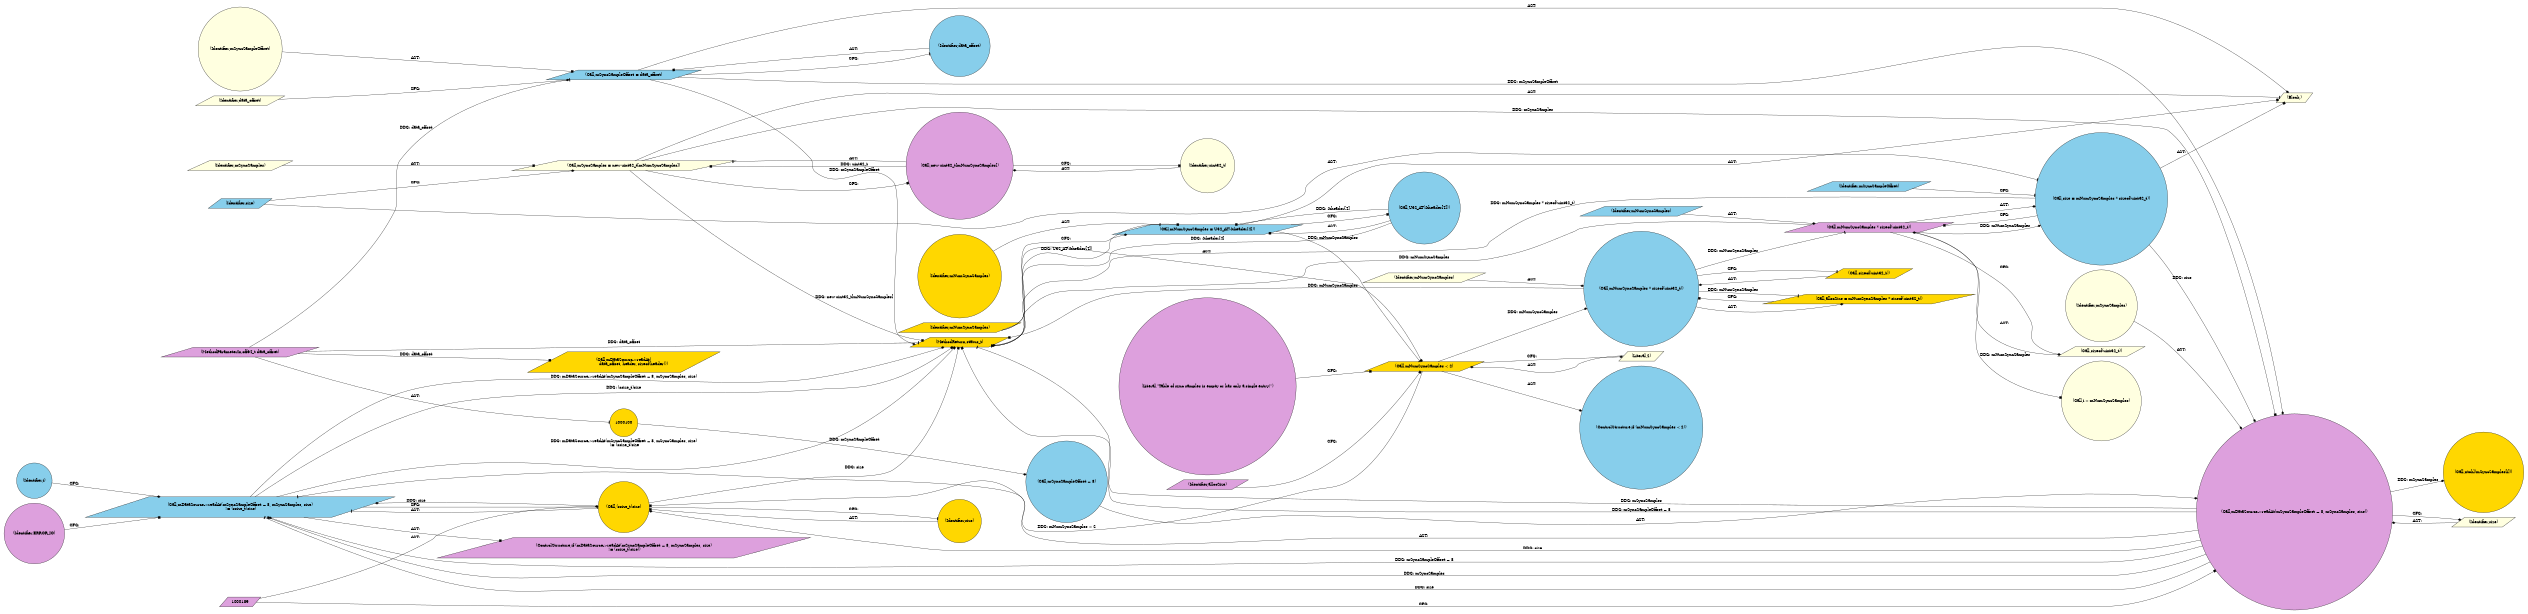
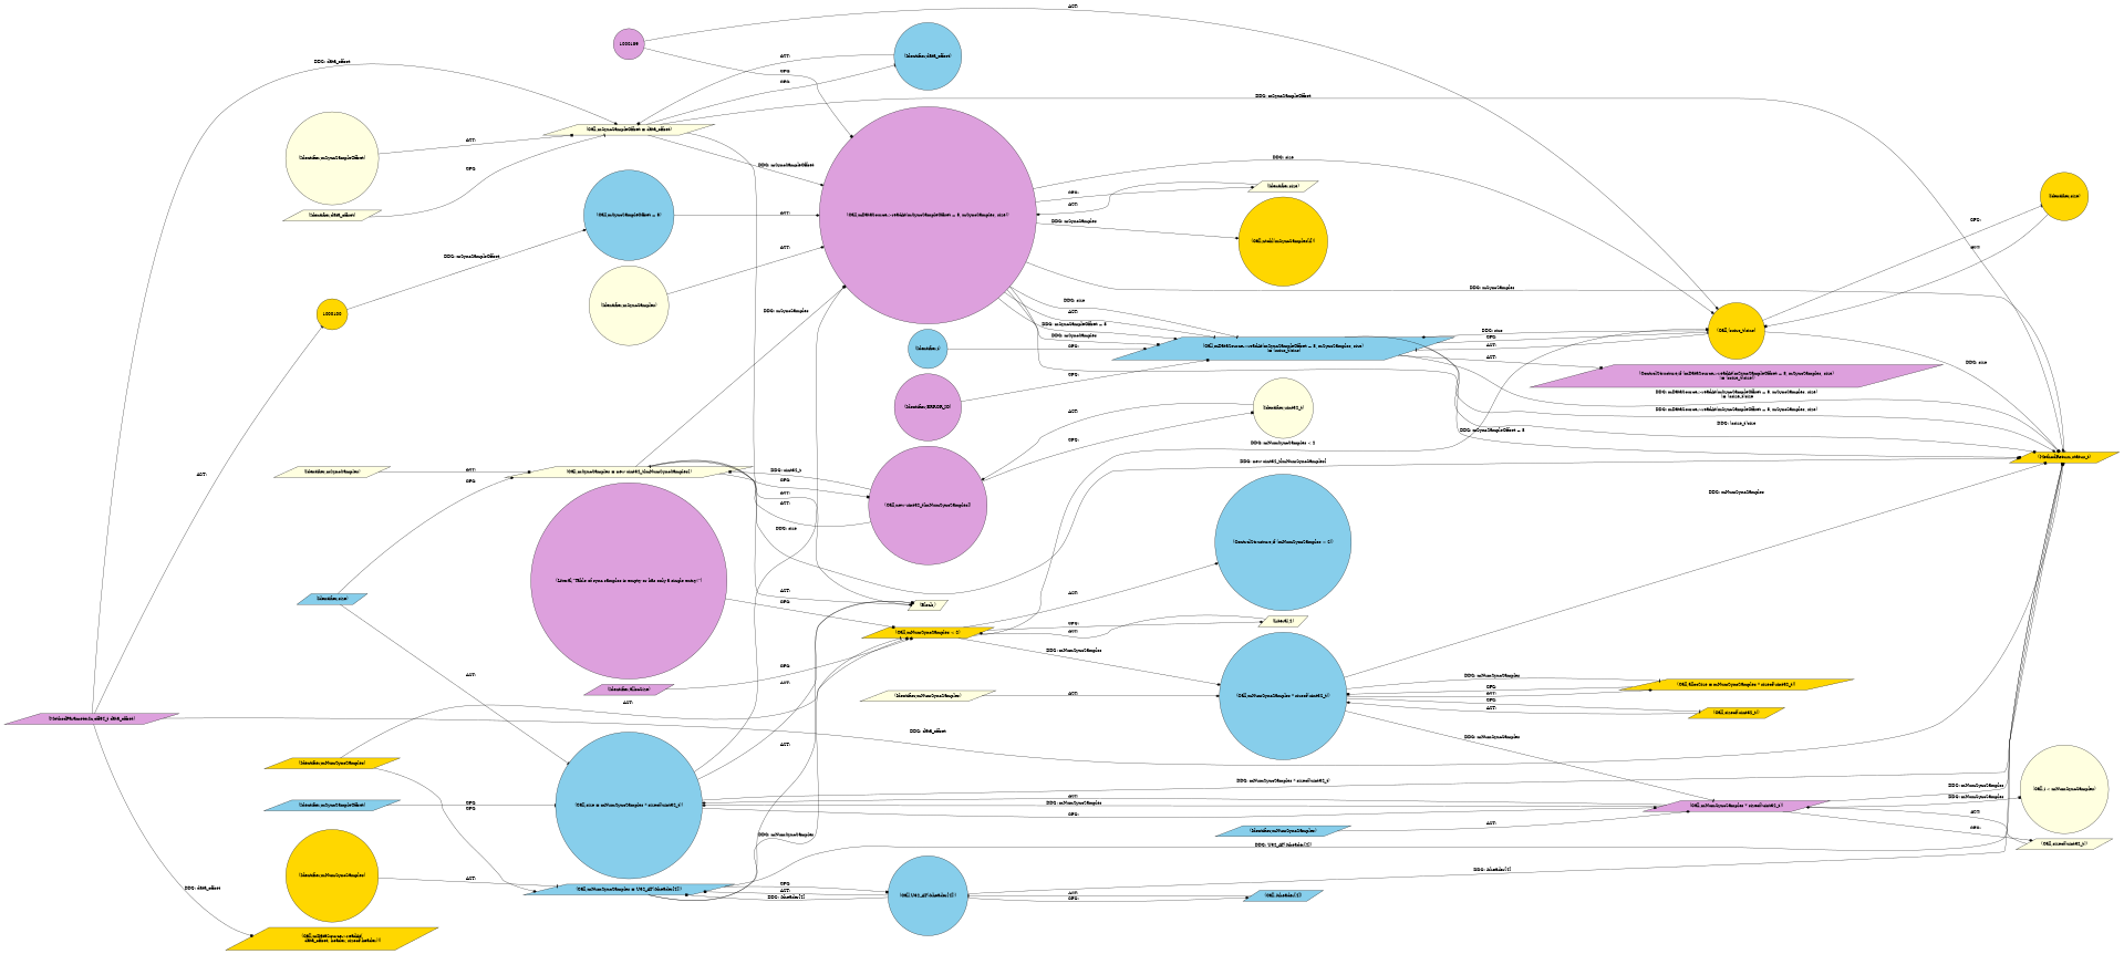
  digraph {
    rankdir=LR
    node [fillcolor=skyblue shape=parallelogram style=filled]
    edge [arrowhead=diamond]
    n1 [label="(Call,mDataSource->readAt(mSyncSampleOffset + 8, mSyncSamples, size)\n != (ssize_t)size)"]
    n2 [fillcolor=gold label="(Call,(ssize_t)size)" shape=circle]
    n3 [fillcolor=gold label="(MethodReturn,status_t)"]
    n4 [fillcolor=plum label="(ControlStructure,if (mDataSource->readAt(mSyncSampleOffset + 8, mSyncSamples, size)\n != (ssize_t)size))"]
    n5 [fillcolor=gold label="(Identifier,size)" shape=circle]
    n6 [fillcolor=plum label="(Call,mDataSource->readAt(mSyncSampleOffset + 8, mSyncSamples, size))" shape=circle]
    n7 [fillcolor=gold label="(Call,ntohl(mSyncSamples[i]))" shape=circle]
    n8 [fillcolor=lightyellow label="(Identifier,size)"]
-   n9 [label="(Call,mSyncSampleOffset = data_offset)"]
+   n9 [fillcolor=lightyellow label="(Call,mSyncSampleOffset = data_offset)"]
    n10 [label="(Identifier,data_offset)" shape=circle]
    n11 [fillcolor=lightyellow label="(Block,)"]
    n12 [label="(Call,mSyncSampleOffset + 8)" shape=circle]
    n13 [fillcolor=plum label="(MethodParameterIn,off64_t data_offset)"]
    n14 [fillcolor=gold label="(Call,mDataSource->readAt(\n                data_offset, header, sizeof(header)))"]
    1000100 [fillcolor=gold shape=circle]
    n16 [fillcolor=lightyellow label="(Call,mSyncSamples = new uint32_t[mNumSyncSamples])"]
    n17 [fillcolor=plum label="(Call,new uint32_t[mNumSyncSamples])" shape=circle]
    n18 [fillcolor=lightyellow label="(Identifier,uint32_t)" shape=circle]
    n19 [label="(Call,size = mNumSyncSamples * sizeof(uint32_t))" shape=circle]
    n20 [fillcolor=plum label="(Call,mNumSyncSamples * sizeof(uint32_t))"]
    n21 [fillcolor=lightyellow label="(Call,sizeof(uint32_t))"]
    n22 [fillcolor=lightyellow label="(Call,i < mNumSyncSamples)" shape=circle]
    n23 [label="(Call,mNumSyncSamples * sizeof(uint32_t))" shape=circle]
    n24 [fillcolor=gold label="(Call,allocSize = mNumSyncSamples * sizeof(uint32_t))"]
    n25 [fillcolor=gold label="(Call,sizeof(uint32_t))"]
    n26 [fillcolor=gold label="(Call,mNumSyncSamples < 2)"]
    n27 [fillcolor=lightyellow label="(Literal,2)"]
    n28 [label="(ControlStructure,if (mNumSyncSamples < 2))" shape=circle]
    n29 [label="(Call,mNumSyncSamples = U32_AT(&header[4]))"]
    n30 [label="(Call,U32_AT(&header[4]))" shape=circle]
+   n31 [label="(Call,&header[4])"]
    n32 [fillcolor=lightyellow label="(Identifier,mSyncSampleOffset)" shape=circle]
    n33 [label="(Identifier,mNumSyncSamples)"]
    n34 [fillcolor=gold label="(Identifier,mNumSyncSamples)"]
    n35 [fillcolor=lightyellow label="(Identifier,mSyncSamples)" shape=circle]
    n36 [label="(Identifier,mSyncSampleOffset)"]
    n37 [fillcolor=lightyellow label="(Identifier,mNumSyncSamples)"]
    n38 [fillcolor=gold label="(Identifier,mNumSyncSamples)" shape=circle]
    n39 [fillcolor=plum label="(Identifier,allocSize)"]
    n40 [label="(Identifier,i)" shape=circle]
    n41 [fillcolor=lightyellow label="(Identifier,mSyncSamples)"]
    n42 [label="(Identifier,size)"]
    n43 [fillcolor=plum label="(Literal,\"Table of sync samples is empty or has only a single entry!\")" shape=circle]
    n44 [fillcolor=lightyellow label="(Identifier,data_offset)"]
    n45 [fillcolor=plum label="(Identifier,ERROR_IO)" shape=circle]
-   1000189 [fillcolor=plum]
+   1000189 [fillcolor=plum shape=circle]
    n1 -> n2 [arrowhead=tee label="CFG: "]
    n1 -> n3 [arrowhead=box label="DDG: mDataSource->readAt(mSyncSampleOffset + 8, mSyncSamples, size)\n != (ssize_t)size"]
    n1 -> n3 [label="DDG: mDataSource->readAt(mSyncSampleOffset + 8, mSyncSamples, size)"]
    n1 -> n3 [arrowhead=box label="DDG: (ssize_t)size"]
    n1 -> n4 [arrowhead=box label="AST: "]
    n2 -> n1 [arrowhead=tee label="AST: "]
    n2 -> n1 [label="DDG: size"]
    n2 -> n3 [arrowhead=box label="DDG: size"]
    n2 -> n5 [arrowhead=tee label="CFG: "]
    n5 -> n2 [arrowhead=box label="AST: "]
    n6 -> n1 [arrowhead=tee label="AST: "]
    n6 -> n1 [label="DDG: mSyncSampleOffset + 8"]
    n6 -> n1 [arrowhead=box label="DDG: mSyncSamples"]
    n6 -> n1 [arrowhead=tee label="DDG: size"]
    n6 -> n2 [label="DDG: size"]
    n6 -> n3 [arrowhead=tee label="DDG: mSyncSamples"]
    n6 -> n3 [arrowhead=box label="DDG: mSyncSampleOffset + 8"]
    n6 -> n7 [label="DDG: mSyncSamples"]
    n6 -> n8 [label="CFG: "]
    n8 -> n6 [label="AST: "]
    n9 -> n3 [label="DDG: mSyncSampleOffset"]
    n9 -> n6 [label="DDG: mSyncSampleOffset"]
    n9 -> n10 [arrowhead=tee label="CFG: "]
    n9 -> n11 [label="AST: "]
    n10 -> n9 [arrowhead=box label="AST: "]
    n12 -> n6 [label="AST: "]
    n13 -> n3 [arrowhead=tee label="DDG: data_offset"]
    n13 -> n9 [label="DDG: data_offset"]
    n13 -> n14 [arrowhead=box label="DDG: data_offset"]
    n13 -> 1000100 [arrowhead=tee label="AST: "]
    1000100 -> n12 [label="DDG: mSyncSampleOffset"]
    n16 -> n3 [arrowhead=box label="DDG: new uint32_t[mNumSyncSamples]"]
    n16 -> n6 [arrowhead=box label="DDG: mSyncSamples"]
    n16 -> n11 [arrowhead=tee label="AST: "]
    n16 -> n17 [arrowhead=box label="CFG: "]
    n17 -> n16 [arrowhead=tee label="AST: "]
    n17 -> n16 [arrowhead=box label="DDG: uint32_t"]
    n17 -> n18 [arrowhead=box label="CFG: "]
    n18 -> n17 [label="AST: "]
    n19 -> n3 [arrowhead=box label="DDG: mNumSyncSamples * sizeof(uint32_t)"]
    n19 -> n6 [label="DDG: size"]
    n19 -> n11 [arrowhead=box label="AST: "]
    n19 -> n20 [arrowhead=box label="CFG: "]
    n20 -> n3 [label="DDG: mNumSyncSamples"]
    n20 -> n19 [label="AST: "]
    n20 -> n19 [label="DDG: mNumSyncSamples"]
    n20 -> n21 [label="CFG: "]
    n20 -> n22 [arrowhead=box label="DDG: mNumSyncSamples"]
    n21 -> n20 [label="AST: "]
    n23 -> n3 [arrowhead=box label="DDG: mNumSyncSamples"]
    n23 -> n20 [arrowhead=tee label="DDG: mNumSyncSamples"]
    n23 -> n24 [label="AST: "]
    n23 -> n24 [arrowhead=tee label="DDG: mNumSyncSamples"]
    n23 -> n25 [arrowhead=tee label="CFG: "]
    n24 -> n23 [arrowhead=box label="CFG: "]
    n25 -> n23 [label="AST: "]
    n26 -> n2 [arrowhead=box label="DDG: mNumSyncSamples < 2"]
    n26 -> n23 [label="DDG: mNumSyncSamples"]
    n26 -> n27 [label="CFG: "]
    n26 -> n28 [label="AST: "]
    n27 -> n26 [label="AST: "]
-   n3 -> n29 [arrowhead=box label="DDG: U32_AT(&header[4])"]
+   n29 -> n3 [arrowhead=box label="DDG: U32_AT(&header[4])"]
    n29 -> n11 [arrowhead=box label="AST: "]
    n29 -> n26 [arrowhead=tee label="DDG: mNumSyncSamples"]
    n29 -> n30 [arrowhead=box label="CFG: "]
    n30 -> n3 [arrowhead=tee label="DDG: &header[4]"]
    n30 -> n29 [arrowhead=box label="AST: "]
    n30 -> n29 [arrowhead=box label="DDG: &header[4]"]
+   n30 -> n31 [label="CFG: "]
+   n31 -> n30 [arrowhead=tee label="AST: "]
    n32 -> n9 [arrowhead=box label="AST: "]
    n33 -> n20 [label="AST: "]
    n34 -> n26 [arrowhead=box label="AST: "]
    n34 -> n29 [label="CFG: "]
    n35 -> n6 [label="AST: "]
    n36 -> n19 [arrowhead=tee label="CFG: "]
    n37 -> n23 [label="AST: "]
    n38 -> n29 [arrowhead=tee label="AST: "]
    n39 -> n26 [arrowhead=box label="CFG: "]
    n40 -> n1 [label="CFG: "]
    n41 -> n16 [arrowhead=box label="AST: "]
    n42 -> n16 [label="CFG: "]
    n42 -> n19 [arrowhead=tee label="AST: "]
    n43 -> n26 [arrowhead=box label="CFG: "]
    n44 -> n9 [arrowhead=tee label="CFG: "]
    n45 -> n1 [arrowhead=box label="CFG: "]
    1000189 -> n2 [label="AST: "]
    1000189 -> n6 [arrowhead=box label="CFG: "]
  }
